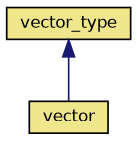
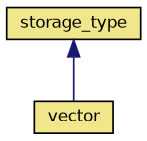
  digraph {
    rankdir=TB
    node [color=black fillcolor=khaki fontname=Helvetica fontsize=10 shape=record style=filled]
-   n1 [height=0.2 label=vector_type width=0.4]
+   n1 [height=0.2 label=storage_type width=0.4]
    n2 [height=0.2 label=vector width=0.4]
    n1 -> n2 [color=midnightblue dir=back fontname=Helvetica fontsize=10 labelfontname=Helvetica labelfontsize=10 style=solid]
  }
